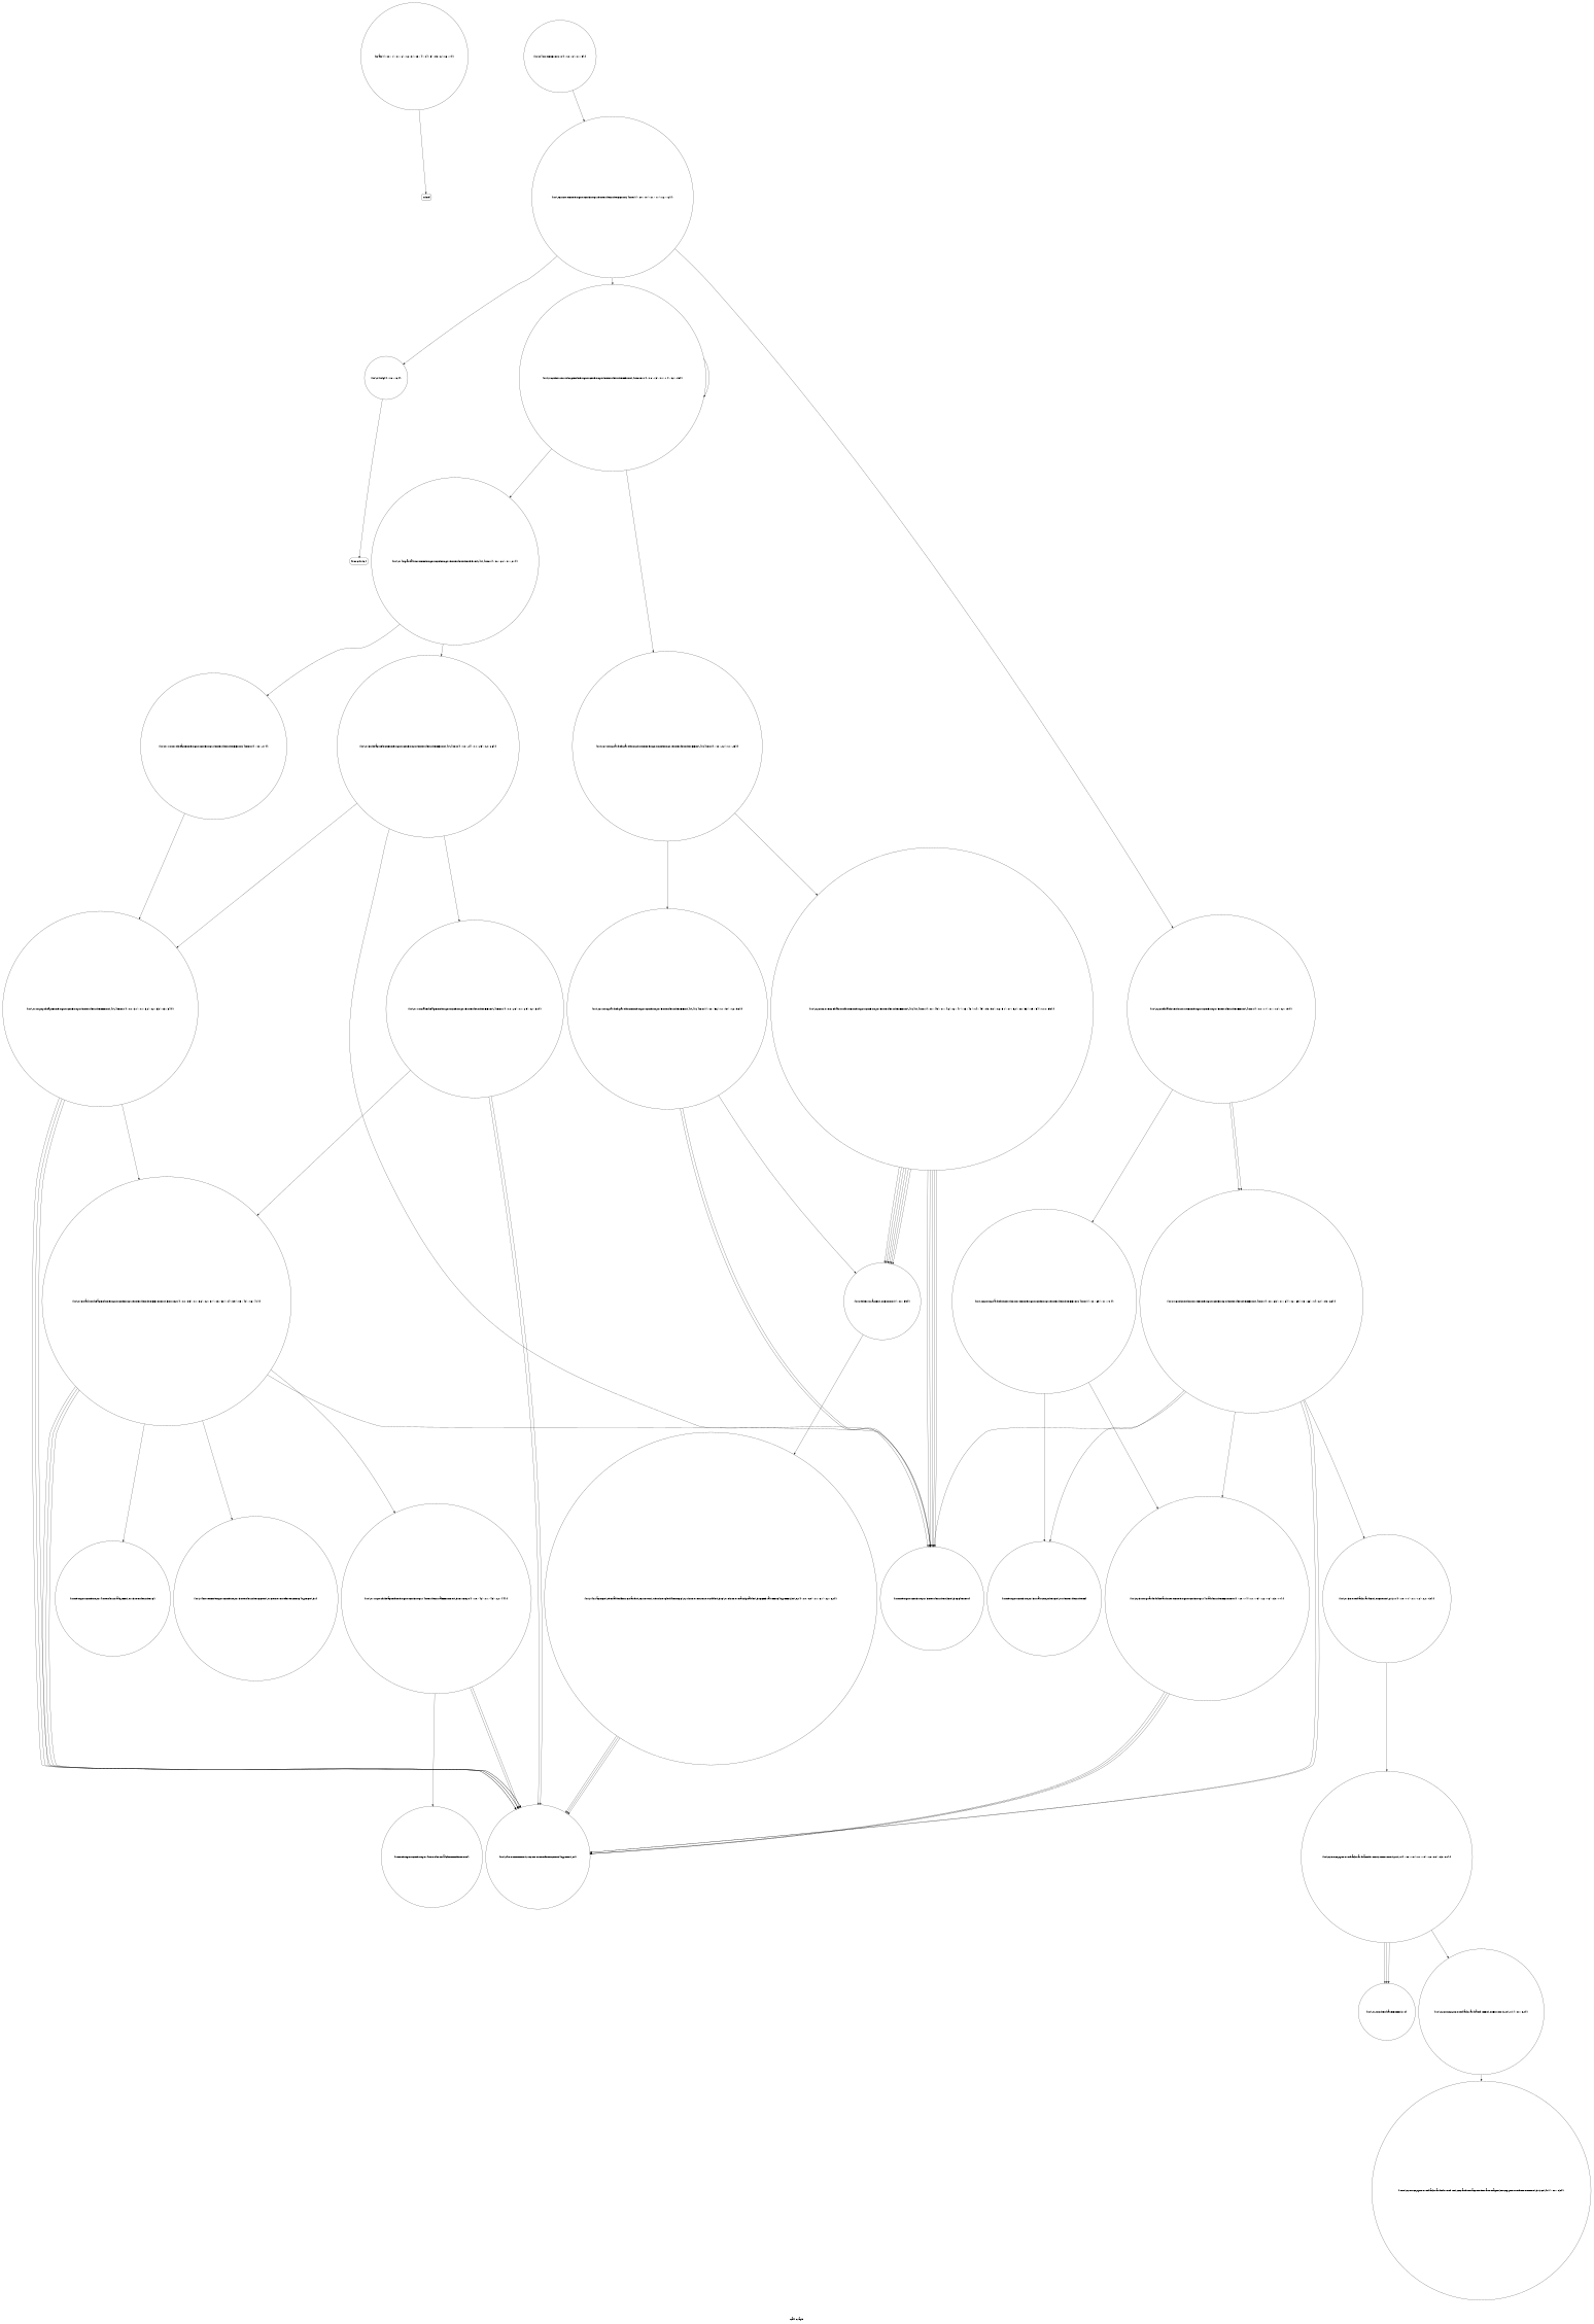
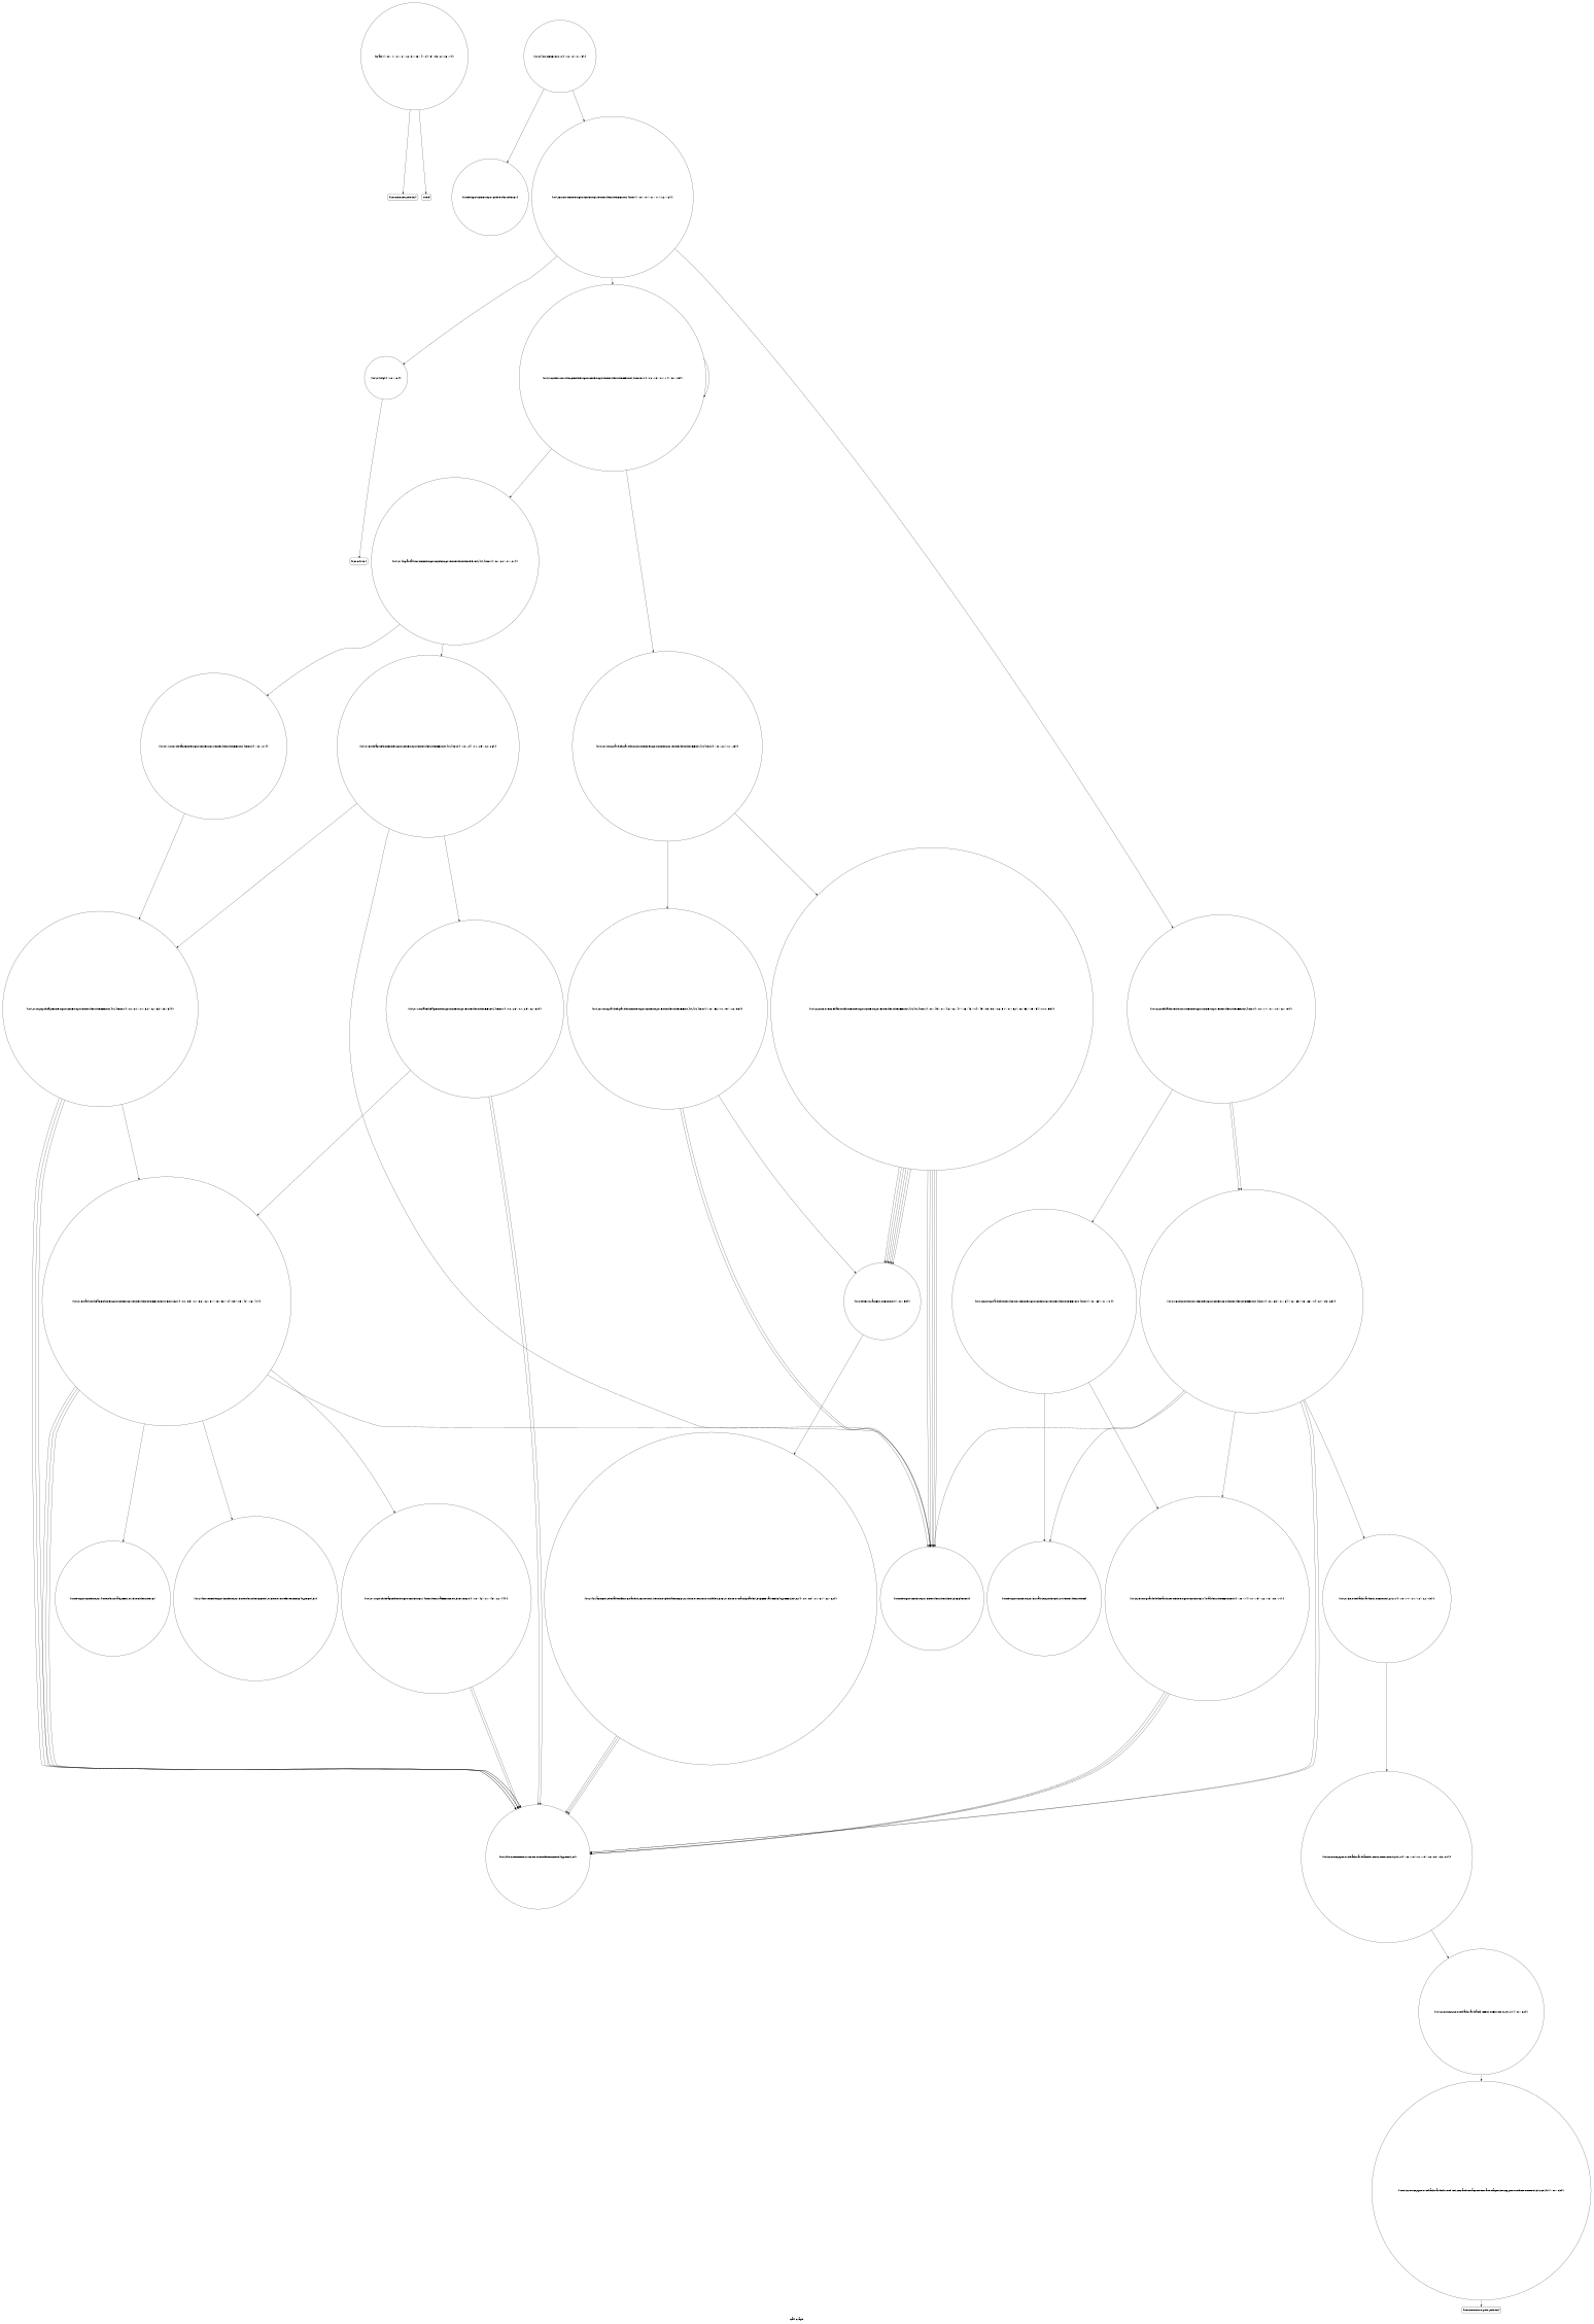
  digraph {
    label="Call Graph"
    node [shape=circle]
    edge [color=black tailport=s0]
    n1 [label="{main|{<s0>1|<s1>2|<s2>3|<s3>4|<s4>5|<s5>6|<s6>7}}"]
+   n2 [label="{llvm.memset.p0i8.i64}" shape=Mrecord]
    n3 [label="{printf}" shape=Mrecord]
    n4 [label="{_ZSt4sortIPxEvT_S1_|{<s0>8|<s1>9}}"]
+   n5 [label="{_ZN9__gnu_cxx5__ops16__iter_less_iterEv}"]
    n6 [label="{_ZSt6__sortIPxN9__gnu_cxx5__ops15_Iter_less_iterEEvT_S4_T0_|{<s0>10|<s1>11|<s2>12}}"]
    n7 [label="{_ZSt4__lgl|{<s0>16}}"]
    n8 [label="{_ZSt16__introsort_loopIPxlN9__gnu_cxx5__ops15_Iter_less_iterEEvT_S4_T0_T1_|{<s0>13|<s1>14|<s2>15}}"]
    n9 [label="{_ZSt22__final_insertion_sortIPxN9__gnu_cxx5__ops15_Iter_less_iterEEvT_S4_T0_|{<s0>17|<s1>18|<s2>19}}"]
    n10 [label="{_ZSt9iter_swapIPxS0_EvT_T0_|{<s0>59}}"]
    n11 [label="{_ZSt4swapIxENSt9enable_ifIXsr6__and_ISt6__not_ISt15__is_tuple_likeIT_EESt21is_move_constructibleIS3_ESt18is_move_assignableIS3_EEE5valueEvE4typeERS3_SC_|{<s0>60|<s1>61|<s2>62}}"]
    n12 [label="{_ZSt4moveIRxEONSt16remove_referenceIT_E4typeEOS2_}"]
    n13 [label="{_ZN9__gnu_cxx5__ops15__val_comp_iterENS0_15_Iter_less_iterE}"]
    n14 [label="{_ZSt11__sort_heapIPxN9__gnu_cxx5__ops15_Iter_less_iterEEvT_S4_RT0_|{<s0>27}}"]
    n15 [label="{_ZSt10__pop_heapIPxN9__gnu_cxx5__ops15_Iter_less_iterEEvT_S4_S4_RT0_|{<s0>31|<s1>32|<s2>33|<s3>34}}"]
    n16 [label="{_ZSt13__adjust_heapIPxlxN9__gnu_cxx5__ops15_Iter_less_iterEEvT_T0_S5_T1_T2_|{<s0>35|<s1>36|<s2>37|<s3>38|<s4>39|<s5>40|<s6>41}}"]
    n17 [label="{_ZN9__gnu_cxx5__ops14_Iter_less_valC2ENS0_15_Iter_less_iterE}"]
    n18 [label="{_ZNK9__gnu_cxx5__ops15_Iter_less_iterclIPxS3_EEbT_T0_}"]
    n19 [label="{_ZSt4moveIRN9__gnu_cxx5__ops15_Iter_less_iterEEONSt16remove_referenceIT_E4typeEOS5_}"]
    n20 [label="{_ZSt11__push_heapIPxlxN9__gnu_cxx5__ops14_Iter_less_valEEvT_T0_S5_T1_RT2_|{<s0>42|<s1>43|<s2>44}}"]
    n21 [label="{llvm.ctlz.i64}" shape=Mrecord]
-   n22 [label="{_ZNK9__gnu_cxx5__ops14_Iter_less_valclIPxxEEbT_RT0_}"]
    n23 [label="{_ZSt26__unguarded_insertion_sortIPxN9__gnu_cxx5__ops15_Iter_less_iterEEvT_S4_T0_|{<s0>69|<s1>70}}"]
    n24 [label="{_ZSt25__unguarded_linear_insertIPxN9__gnu_cxx5__ops14_Val_less_iterEEvT_T0_|{<s0>74|<s1>75|<s2>76|<s3>77}}"]
    n25 [label="{_ZSt14__partial_sortIPxN9__gnu_cxx5__ops15_Iter_less_iterEEvT_S4_S4_T0_|{<s0>20|<s1>21}}"]
    n26 [label="{_ZSt13__heap_selectIPxN9__gnu_cxx5__ops15_Iter_less_iterEEvT_S4_S4_T0_|{<s0>24|<s1>25|<s2>26}}"]
    n27 [label="{_ZSt11__make_heapIPxN9__gnu_cxx5__ops15_Iter_less_iterEEvT_S4_RT0_|{<s0>28|<s1>29|<s2>30}}"]
-   n28 [label="{_ZSt12__niter_baseIPxET_S1_}"]
    n29 [label="{_ZSt21__unguarded_partitionIPxN9__gnu_cxx5__ops15_Iter_less_iterEET_S4_S4_S4_T0_|{<s0>56|<s1>57|<s2>58}}"]
    n30 [label="{_ZSt27__unguarded_partition_pivotIPxN9__gnu_cxx5__ops15_Iter_less_iterEET_S4_S4_T0_|{<s0>22|<s1>23}}"]
    n31 [label="{_ZSt16__insertion_sortIPxN9__gnu_cxx5__ops15_Iter_less_iterEEvT_S4_T0_|{<s0>63|<s1>64|<s2>65|<s3>66|<s4>67|<s5>68}}"]
    n32 [label="{_ZSt22__move_median_to_firstIPxN9__gnu_cxx5__ops15_Iter_less_iterEEvT_S4_S4_S4_T0_|{<s0>45|<s1>46|<s2>47|<s3>48|<s4>49|<s5>50|<s6>51|<s7>52|<s8>53|<s9>54|<s10>55}}"]
    n33 [label="{_ZSt13move_backwardIPxS0_ET0_T_S2_S1_|{<s0>71|<s1>72|<s2>73}}"]
+   n34 [label="{llvm.memmove.p0i8.p0i8.i64}" shape=Mrecord]
    n35 [label="{_ZSt23__copy_move_backward_a2ILb1EPxS0_ET1_T0_S2_S1_|{<s0>78|<s1>79|<s2>80|<s3>81}}"]
    n36 [label="{_ZSt22__copy_move_backward_aILb1EPxS0_ET1_T0_S2_S1_|{<s0>82}}"]
    n37 [label="{_ZNSt20__copy_move_backwardILb1ELb1ESt26random_access_iterator_tagE13__copy_move_bIxEEPT_PKS3_S6_S4_|{<s0>83}}"]
+   n1 -> n2 [tailport=s1]
    n1 -> n3 [tailport=s6]
+   n4 -> n5
    n4 -> n6 [tailport=s1]
    n6 -> n7
    n6 -> n8 [tailport=s1]
    n6 -> n9 [tailport=s2]
    n7 -> n21
    n8 -> n8 [tailport=s2]
    n8 -> n25
    n8 -> n30 [tailport=s1]
    n9 -> n23 [tailport=s1]
    n9 -> n31
    n9 -> n31 [tailport=s2]
    n10 -> n11
    n11 -> n12
    n11 -> n12 [tailport=s1]
    n11 -> n12 [tailport=s2]
    n14 -> n15
    n15 -> n12
    n15 -> n12 [tailport=s1]
    n15 -> n12 [tailport=s2]
    n15 -> n16 [tailport=s3]
    n16 -> n12 [tailport=s1]
    n16 -> n12 [tailport=s2]
    n16 -> n12 [tailport=s5]
    n16 -> n17 [tailport=s4]
    n16 -> n18
    n16 -> n19 [tailport=s3]
    n16 -> n20 [tailport=s6]
    n20 -> n12 [tailport=s1]
    n20 -> n12 [tailport=s2]
-   n20 -> n22
    n23 -> n13
    n23 -> n24 [tailport=s1]
    n24 -> n12
    n24 -> n12 [tailport=s2]
    n24 -> n12 [tailport=s3]
    n25 -> n14 [tailport=s1]
    n25 -> n26
    n26 -> n15 [tailport=s2]
    n26 -> n18 [tailport=s1]
    n26 -> n27
    n27 -> n12
    n27 -> n12 [tailport=s1]
    n27 -> n16 [tailport=s2]
    n29 -> n10 [tailport=s2]
    n29 -> n18
    n29 -> n18 [tailport=s1]
    n30 -> n29 [tailport=s1]
    n30 -> n32
    n31 -> n12 [tailport=s1]
    n31 -> n12 [tailport=s3]
    n31 -> n13 [tailport=s4]
    n31 -> n18
    n31 -> n24 [tailport=s5]
    n31 -> n33 [tailport=s2]
    n32 -> n10 [tailport=s2]
    n32 -> n10 [tailport=s4]
    n32 -> n10 [tailport=s5]
    n32 -> n10 [tailport=s7]
    n32 -> n10 [tailport=s9]
    n32 -> n10 [tailport=s10]
    n32 -> n18
    n32 -> n18 [tailport=s1]
    n32 -> n18 [tailport=s3]
    n32 -> n18 [tailport=s6]
    n32 -> n18 [tailport=s8]
    n33 -> n35 [tailport=s2]
-   n35 -> n28
-   n35 -> n28 [tailport=s1]
-   n35 -> n28 [tailport=s2]
    n35 -> n36 [tailport=s3]
    n36 -> n37
+   n37 -> n34
  }
